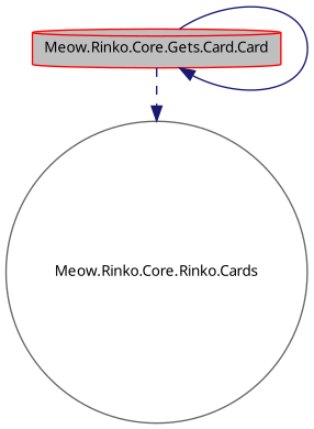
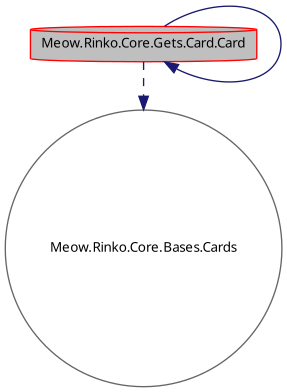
  digraph {
    rankdir=TB
    fontname="Noto Sans"
    node [fontname="Noto Sans" fontsize=10 style=filled]
    edge [color=midnightblue fontname="Noto Sans" fontsize=10 labelfontname=Helvetica labelfontsize=10]
    n1 [color=red fillcolor=grey75 fontcolor=black height=0.2 label="Meow.Rinko.Core.Gets.Card.Card" shape=cylinder width=0.4]
-   n2 [color=gray40 fillcolor=white height=0.2 label="Meow.Rinko.Core.Rinko.Cards" shape=circle width=0.4]
+   n2 [color=gray40 fillcolor=white height=0.2 label="Meow.Rinko.Core.Bases.Cards" shape=circle width=0.4]
    n1 -> n1 [style=solid]
    n1 -> n2 [style=dashed]
  }
